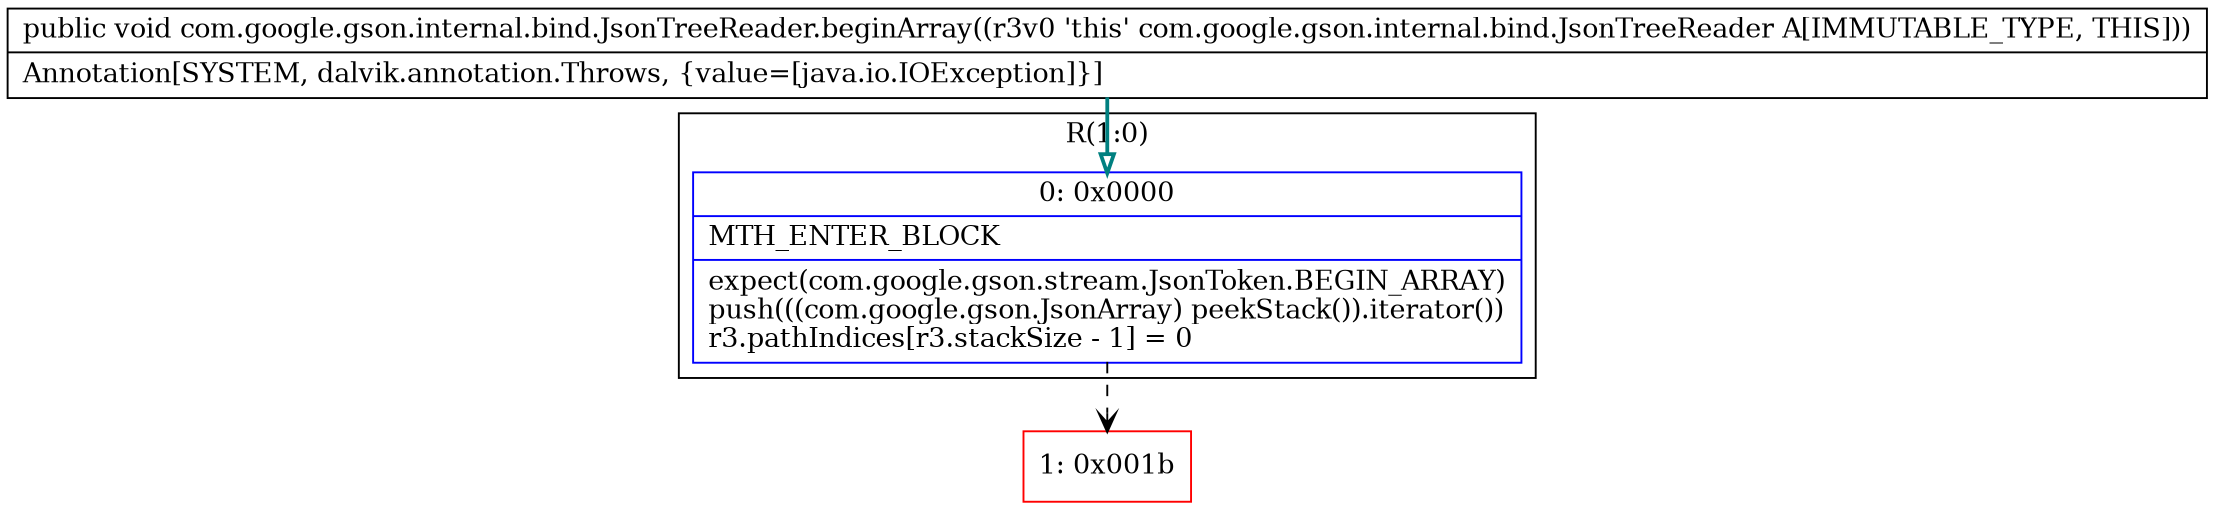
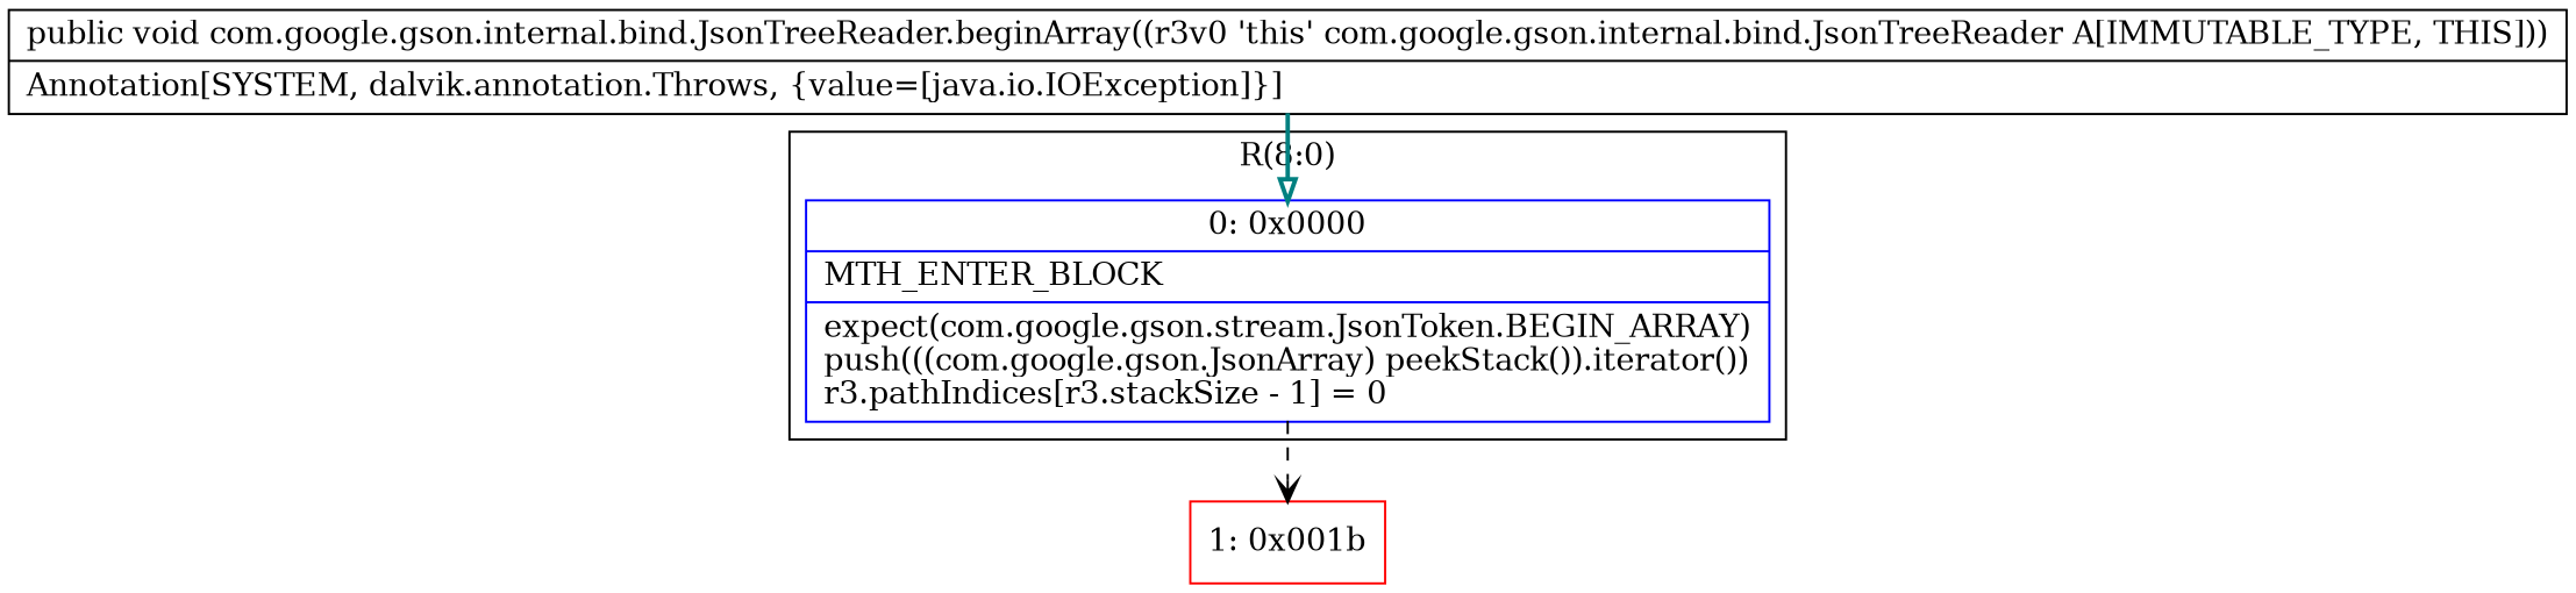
  digraph {
    node [shape=record]
    n1 [color=blue label="{0\:\ 0x0000|MTH_ENTER_BLOCK\l|expect(com.google.gson.stream.JsonToken.BEGIN_ARRAY)\lpush(((com.google.gson.JsonArray) peekStack()).iterator())\lr3.pathIndices[r3.stackSize \- 1] = 0\l}"]
    n2 [color=red label="{1\:\ 0x001b}"]
    n3 [label="{public void com.google.gson.internal.bind.JsonTreeReader.beginArray((r3v0 'this' com.google.gson.internal.bind.JsonTreeReader A[IMMUTABLE_TYPE, THIS]))  | Annotation[SYSTEM, dalvik.annotation.Throws, \{value=[java.io.IOException]\}]\l}"]
    subgraph cluster_1 {
-     label="R(1:0)"
+     label="R(8:0)"
      n1
    }
    n1 -> n2 [color=black style=dashed arrowhead=vee]
    n3 -> n1 [color=teal style=bold arrowhead=onormal]
  }
